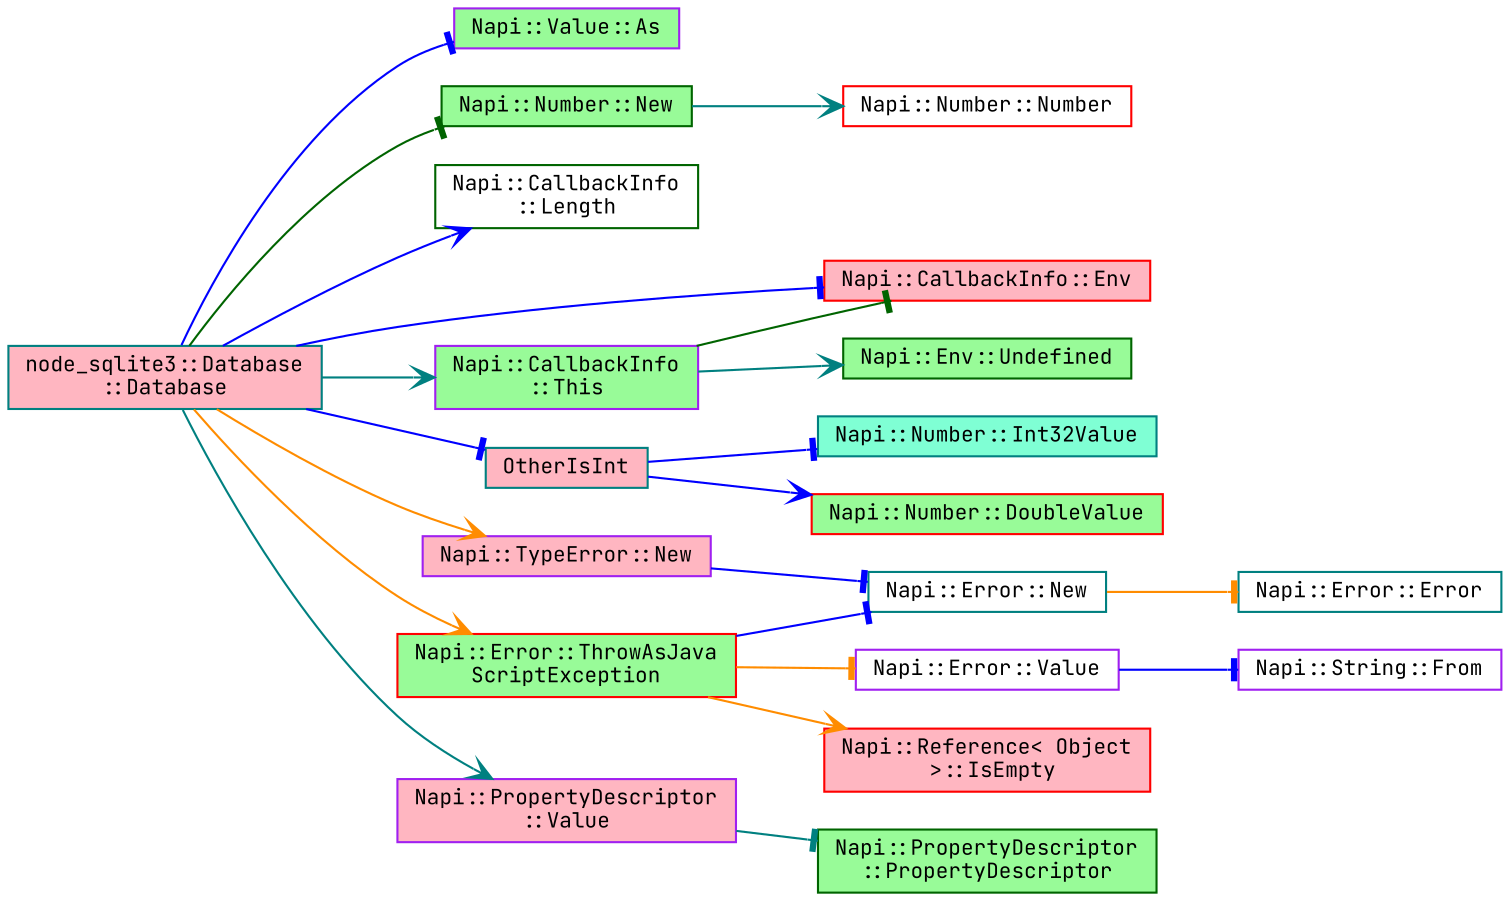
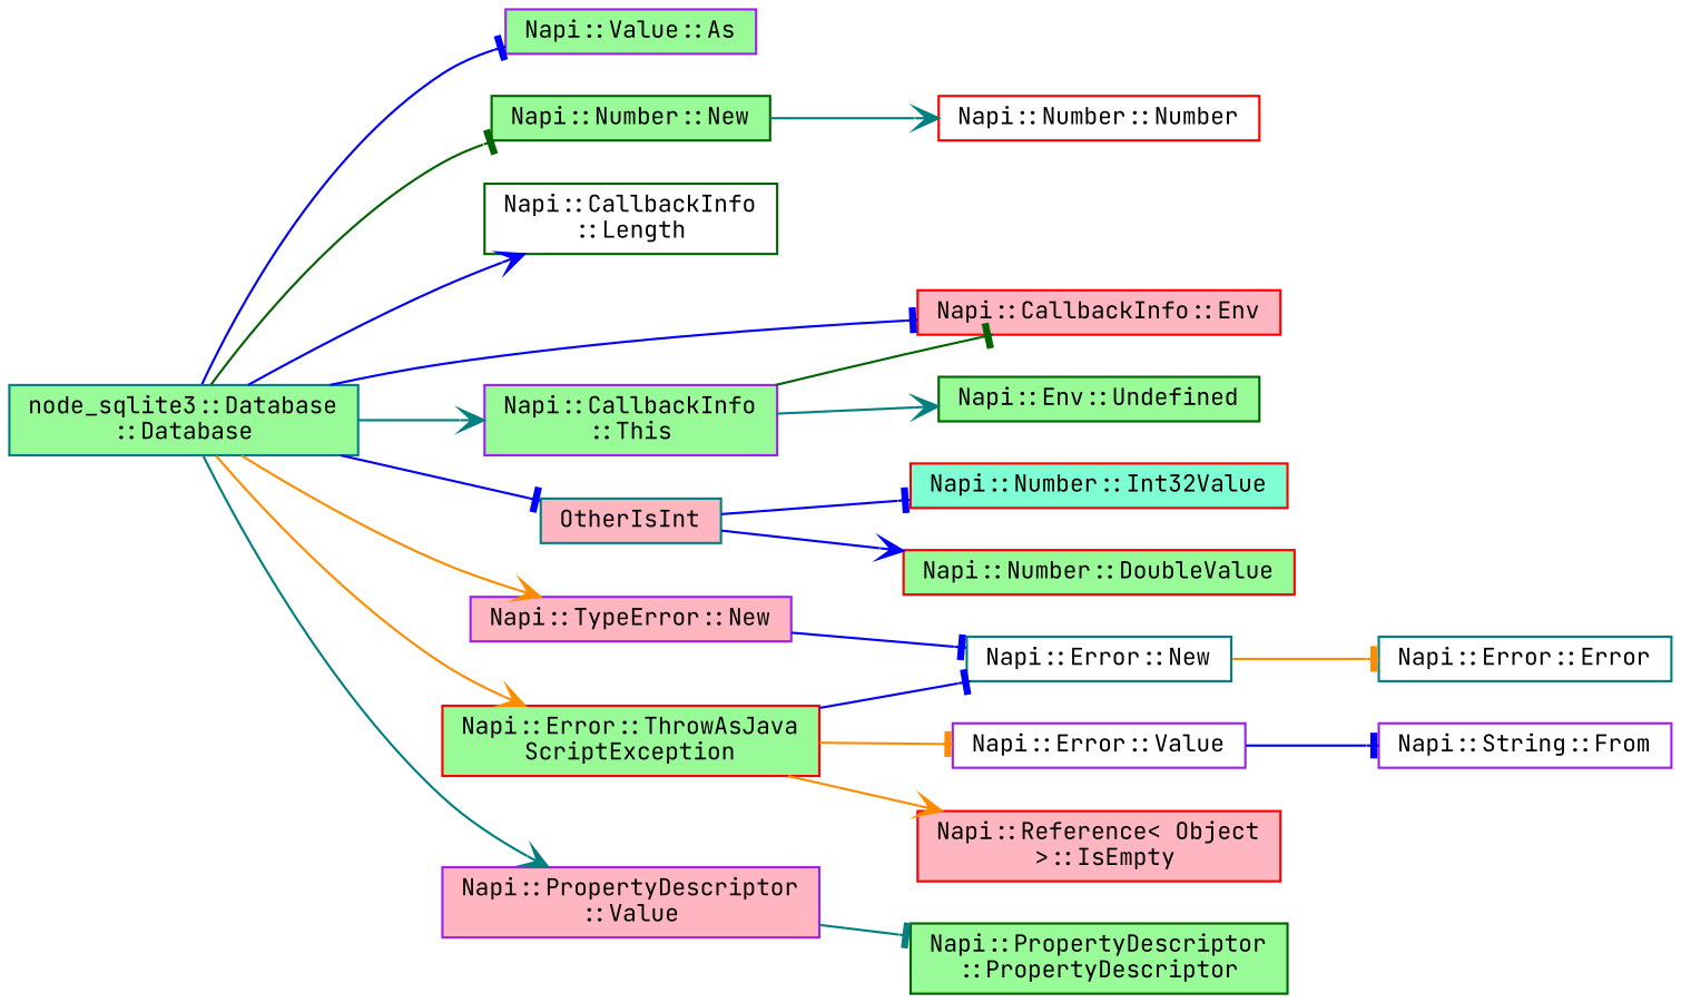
  digraph {
    fontname="JetBrains Mono"
    rankdir=LR
    node [color=purple fillcolor=palegreen fontname="JetBrains Mono" fontsize=10 shape=box style=filled]
    edge [arrowhead=tee color=blue fontname="JetBrains Mono" fontsize=10 labelfontname=Helvetica labelfontsize=10 style=solid]
-   n1 [color=teal fillcolor=lightpink fontcolor=black height=0.2 label="node_sqlite3::Database\l::Database" width=0.4]
+   n1 [color=teal fontcolor=black height=0.2 label="node_sqlite3::Database\l::Database" width=0.4]
    n2 [height=0.2 label="Napi::Value::As" width=0.4]
    n3 [color=red fillcolor=lightpink height=0.2 label="Napi::CallbackInfo::Env" width=0.4]
    n4 [color=darkgreen fillcolor=white height=0.2 label="Napi::CallbackInfo\l::Length" width=0.4]
    n5 [color=darkgreen height=0.2 label="Napi::Number::New" width=0.4]
    n6 [fillcolor=lightpink height=0.2 label="Napi::TypeError::New" width=0.4]
    n7 [color=teal fillcolor=lightpink height=0.2 label=OtherIsInt width=0.4]
    n8 [height=0.2 label="Napi::CallbackInfo\l::This" width=0.4]
    n9 [color=red height=0.2 label="Napi::Error::ThrowAsJava\lScriptException" width=0.4]
    n10 [fillcolor=lightpink height=0.2 label="Napi::PropertyDescriptor\l::Value" width=0.4]
    n11 [color=red fillcolor=white height=0.2 label="Napi::Number::Number" width=0.4]
    n12 [color=teal fillcolor=white height=0.2 label="Napi::Error::New" width=0.4]
    n13 [color=red height=0.2 label="Napi::Number::DoubleValue" width=0.4]
-   n14 [color=teal fillcolor=aquamarine height=0.2 label="Napi::Number::Int32Value" width=0.4]
+   n14 [color=red fillcolor=aquamarine height=0.2 label="Napi::Number::Int32Value" width=0.4]
    n15 [color=darkgreen height=0.2 label="Napi::Env::Undefined" width=0.4]
    n16 [color=red fillcolor=lightpink height=0.2 label="Napi::Reference\< Object\l \>::IsEmpty" width=0.4]
    n17 [fillcolor=white height=0.2 label="Napi::Error::Value" width=0.4]
    n18 [color=darkgreen height=0.2 label="Napi::PropertyDescriptor\l::PropertyDescriptor" width=0.4]
    n19 [color=teal fillcolor=white height=0.2 label="Napi::Error::Error" width=0.4]
    n20 [fillcolor=white height=0.2 label="Napi::String::From" width=0.4]
    n1 -> n2
    n1 -> n3
    n1 -> n4 [arrowhead=vee]
    n1 -> n5 [color=darkgreen]
    n1 -> n6 [arrowhead=vee color=darkorange]
    n1 -> n7
    n1 -> n8 [arrowhead=vee color=teal]
    n1 -> n9 [arrowhead=vee color=darkorange]
    n1 -> n10 [arrowhead=vee color=teal]
    n5 -> n11 [arrowhead=vee color=teal]
    n6 -> n12
    n7 -> n13 [arrowhead=vee]
    n7 -> n14
    n8 -> n3 [color=darkgreen]
    n8 -> n15 [arrowhead=vee color=teal]
    n9 -> n12
    n9 -> n16 [arrowhead=vee color=darkorange]
    n9 -> n17 [color=darkorange]
    n10 -> n18 [color=teal]
    n12 -> n19 [color=darkorange]
    n17 -> n20
  }
